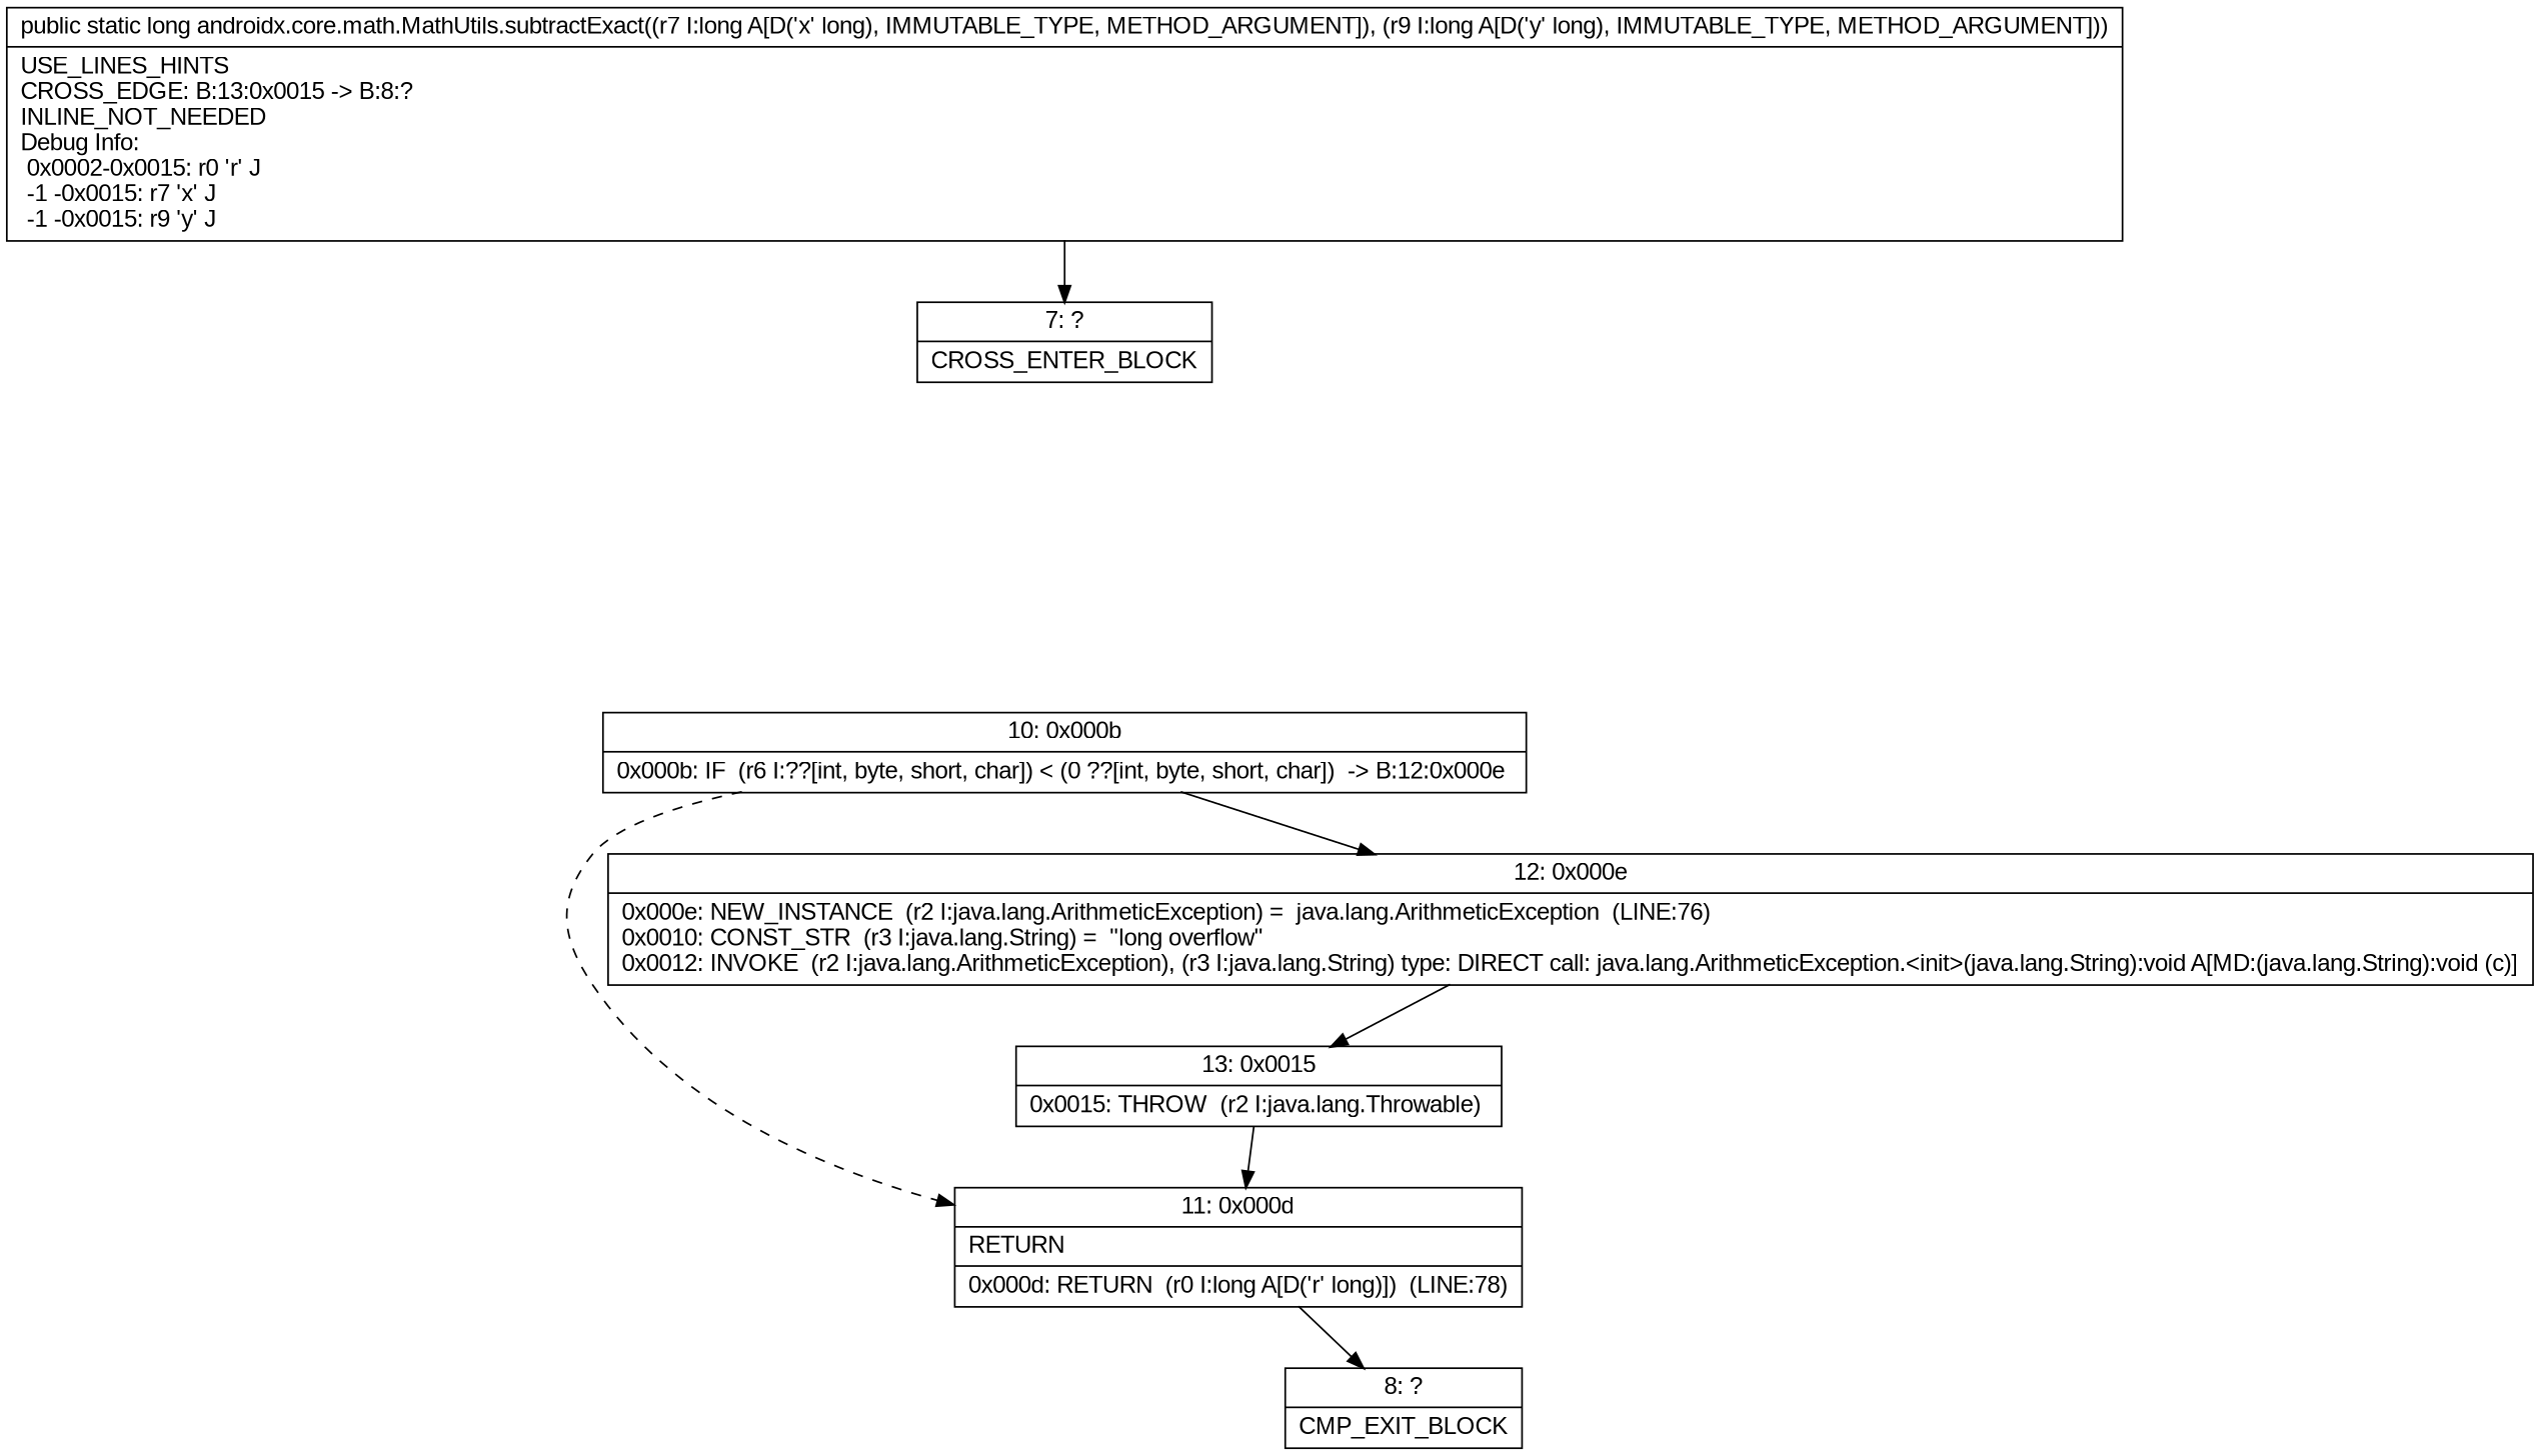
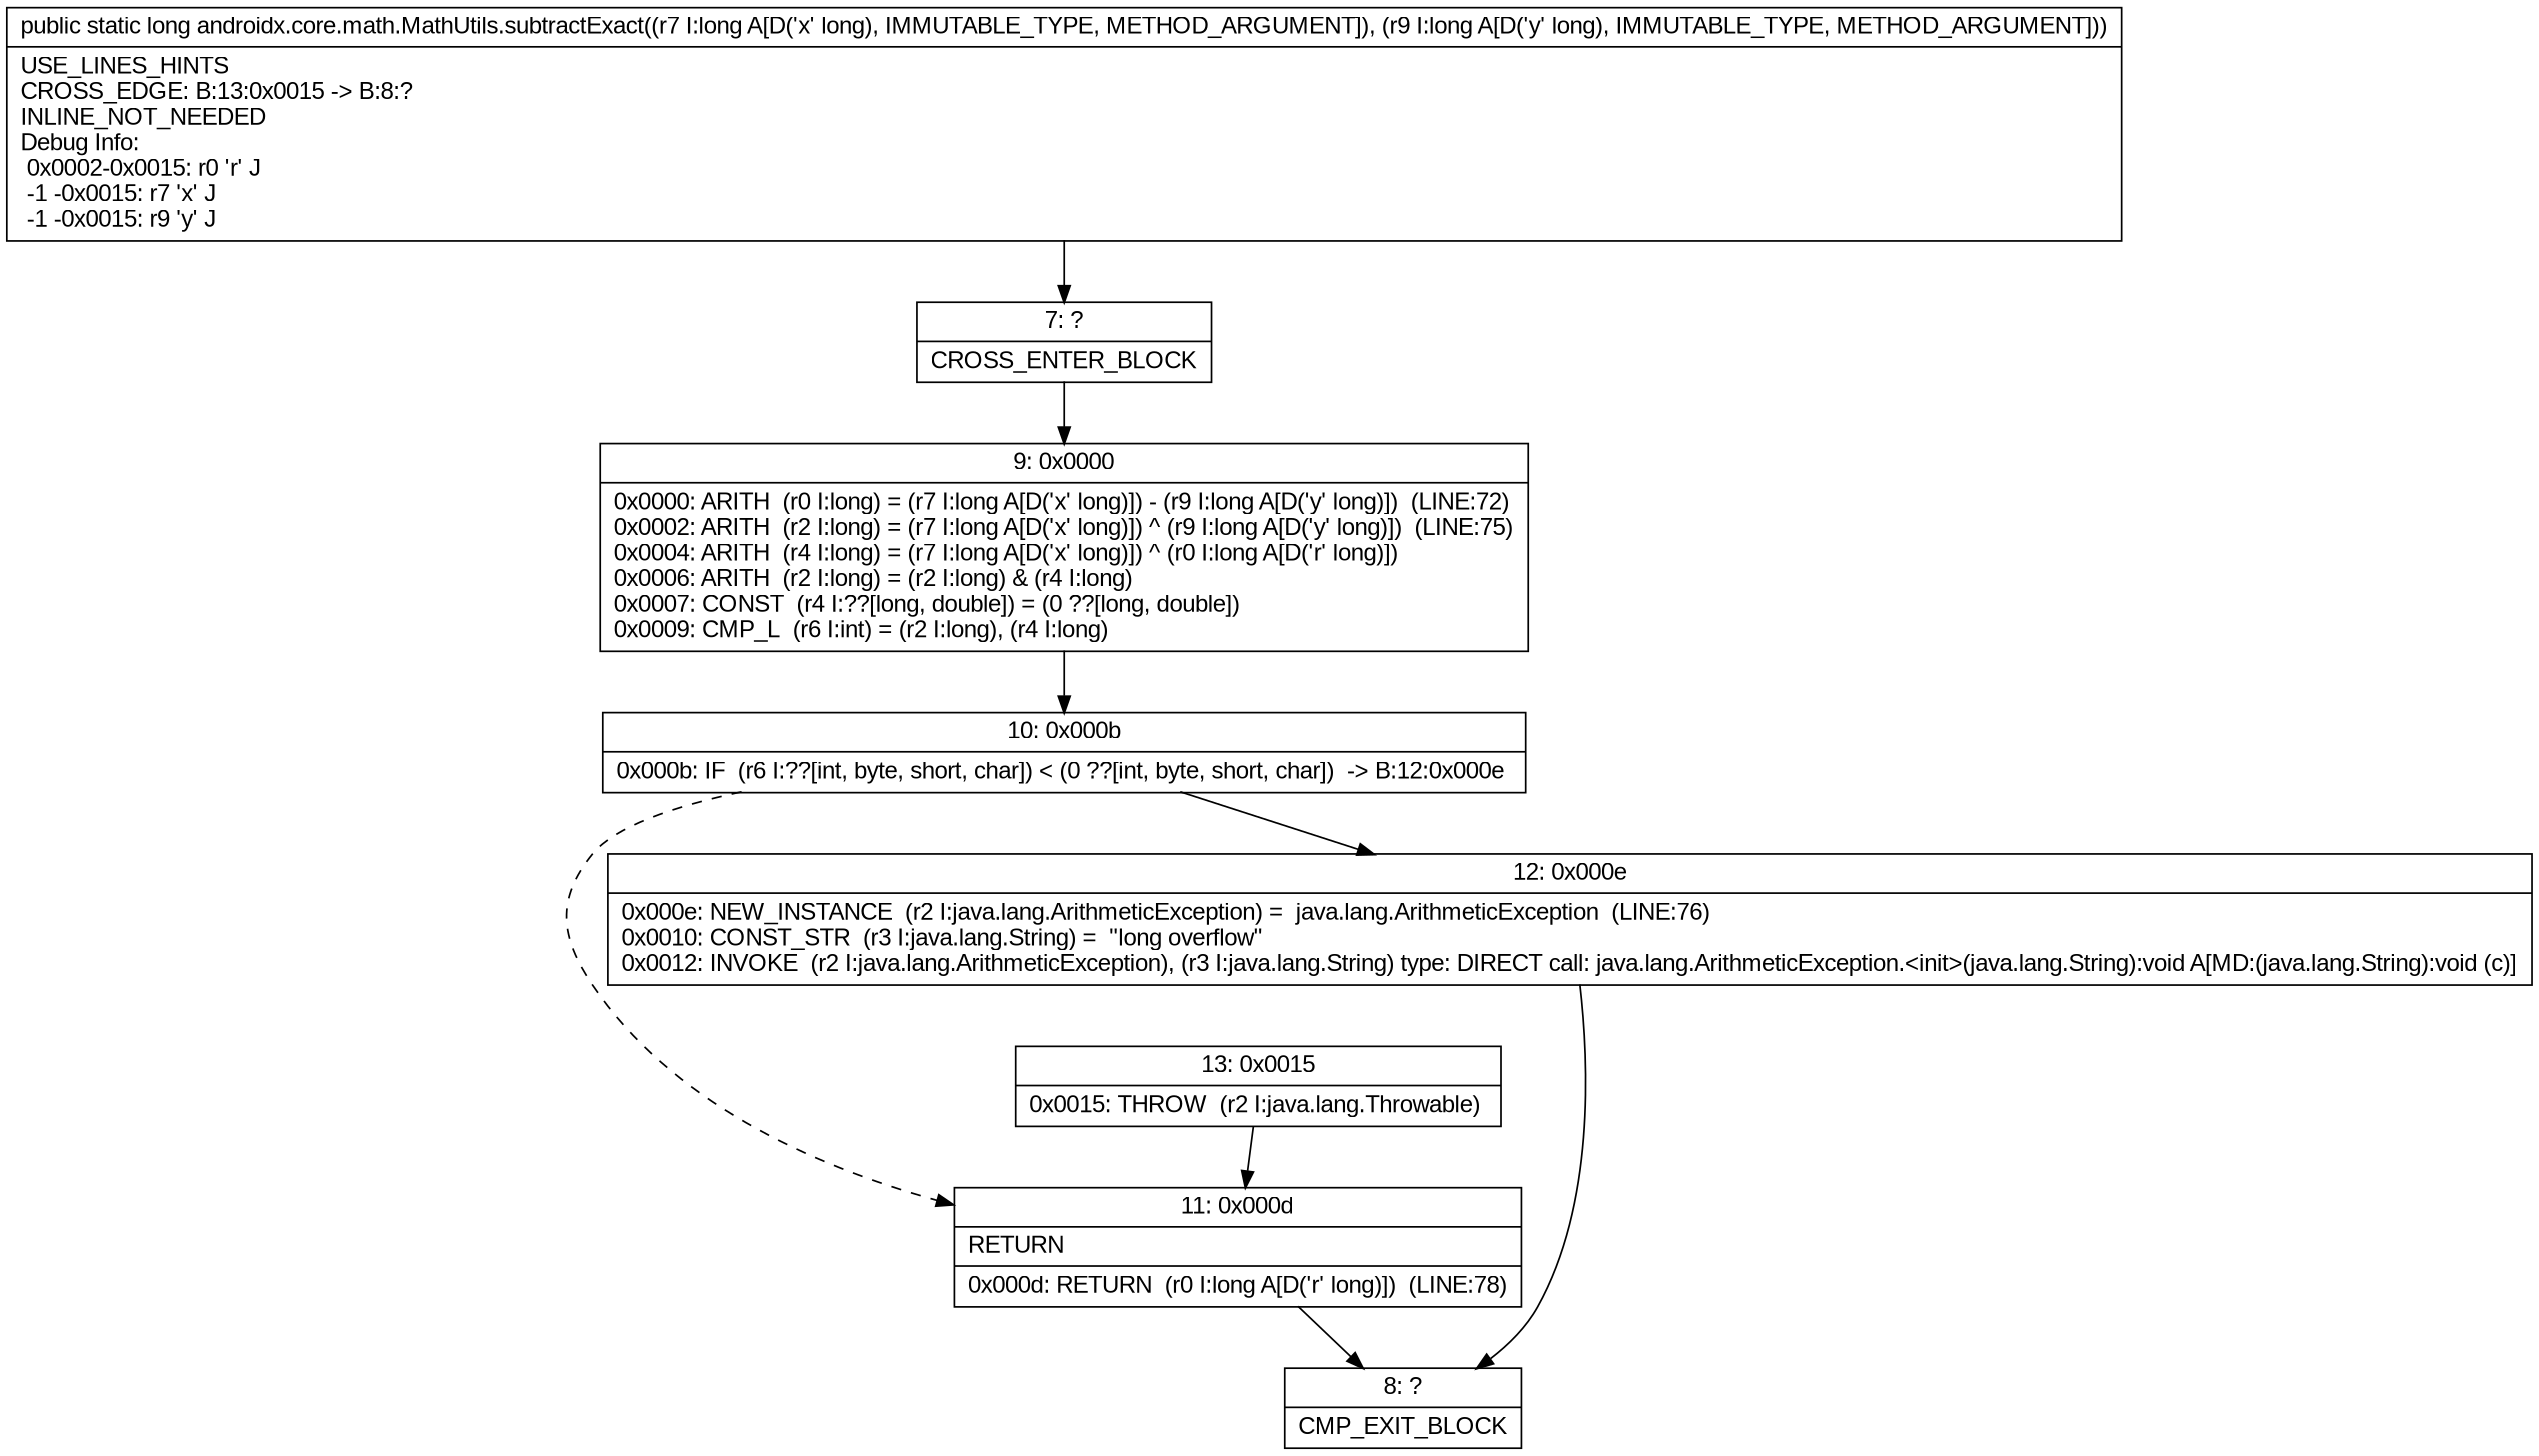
  digraph {
    fontname="Liberation Sans"
    node [fontname="Liberation Sans" shape=record]
    edge [fontname="Liberation Sans"]
    n1 [label="{7\:\ ?|CROSS_ENTER_BLOCK\l}"]
+   n2 [label="{9\:\ 0x0000|0x0000: ARITH  (r0 I:long) = (r7 I:long A[D('x' long)]) \- (r9 I:long A[D('y' long)])  (LINE:72)\l0x0002: ARITH  (r2 I:long) = (r7 I:long A[D('x' long)]) ^ (r9 I:long A[D('y' long)])  (LINE:75)\l0x0004: ARITH  (r4 I:long) = (r7 I:long A[D('x' long)]) ^ (r0 I:long A[D('r' long)]) \l0x0006: ARITH  (r2 I:long) = (r2 I:long) & (r4 I:long) \l0x0007: CONST  (r4 I:??[long, double]) = (0 ??[long, double]) \l0x0009: CMP_L  (r6 I:int) = (r2 I:long), (r4 I:long) \l}"]
    n3 [label="{10\:\ 0x000b|0x000b: IF  (r6 I:??[int, byte, short, char]) \< (0 ??[int, byte, short, char])  \-\> B:12:0x000e \l}"]
    n4 [label="{11\:\ 0x000d|RETURN\l|0x000d: RETURN  (r0 I:long A[D('r' long)])  (LINE:78)\l}"]
    n5 [label="{12\:\ 0x000e|0x000e: NEW_INSTANCE  (r2 I:java.lang.ArithmeticException) =  java.lang.ArithmeticException  (LINE:76)\l0x0010: CONST_STR  (r3 I:java.lang.String) =  \"long overflow\" \l0x0012: INVOKE  (r2 I:java.lang.ArithmeticException), (r3 I:java.lang.String) type: DIRECT call: java.lang.ArithmeticException.\<init\>(java.lang.String):void A[MD:(java.lang.String):void (c)]\l}"]
    n6 [label="{8\:\ ?|CMP_EXIT_BLOCK\l}"]
    n7 [label="{13\:\ 0x0015|0x0015: THROW  (r2 I:java.lang.Throwable) \l}"]
    n8 [label="{public static long androidx.core.math.MathUtils.subtractExact((r7 I:long A[D('x' long), IMMUTABLE_TYPE, METHOD_ARGUMENT]), (r9 I:long A[D('y' long), IMMUTABLE_TYPE, METHOD_ARGUMENT]))  | USE_LINES_HINTS\lCROSS_EDGE: B:13:0x0015 \-\> B:8:?\lINLINE_NOT_NEEDED\lDebug Info:\l  0x0002\-0x0015: r0 'r' J\l  \-1 \-0x0015: r7 'x' J\l  \-1 \-0x0015: r9 'y' J\l}"]
+   n1 -> n2
+   n2 -> n3
    n3 -> n4 [style=dashed]
    n3 -> n5
    n4 -> n6
-   n5 -> n7
+   n5 -> n6
    n7 -> n4
    n8 -> n1
  }
